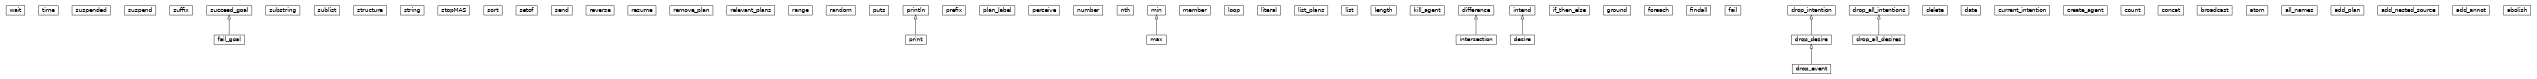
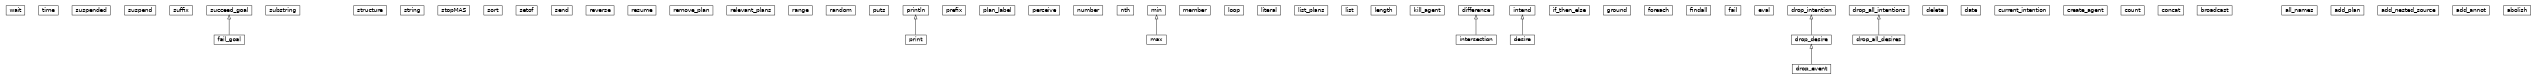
  digraph {
    nodesep=0.25
    ranksep=0.5
    node [fontcolor=black fontname=Helvetica fontsize=14.0 shape=plaintext]
    edge [arrowtail=empty dir=back fontname=Helvetica fontsize=10 headport=p labelfontname=Helvetica labelfontsize=10 tailport=p]
    n1 [label=<<table title="jason.stdlib.wait" border="0" cellborder="1" cellspacing="0" cellpadding="2" port="p" href="./wait.html"> 		<tr><td><table border="0" cellspacing="0" cellpadding="1"> <tr><td align="center" balign="center"> wait </td></tr> 		</table></td></tr> 		</table>>]
    n2 [label=<<table title="jason.stdlib.time" border="0" cellborder="1" cellspacing="0" cellpadding="2" port="p" href="./time.html"> 		<tr><td><table border="0" cellspacing="0" cellpadding="1"> <tr><td align="center" balign="center"> time </td></tr> 		</table></td></tr> 		</table>>]
    n3 [label=<<table title="jason.stdlib.suspended" border="0" cellborder="1" cellspacing="0" cellpadding="2" port="p" href="./suspended.html"> 		<tr><td><table border="0" cellspacing="0" cellpadding="1"> <tr><td align="center" balign="center"> suspended </td></tr> 		</table></td></tr> 		</table>>]
    n4 [label=<<table title="jason.stdlib.suspend" border="0" cellborder="1" cellspacing="0" cellpadding="2" port="p" href="./suspend.html"> 		<tr><td><table border="0" cellspacing="0" cellpadding="1"> <tr><td align="center" balign="center"> suspend </td></tr> 		</table></td></tr> 		</table>>]
    n5 [label=<<table title="jason.stdlib.suffix" border="0" cellborder="1" cellspacing="0" cellpadding="2" port="p" href="./suffix.html"> 		<tr><td><table border="0" cellspacing="0" cellpadding="1"> <tr><td align="center" balign="center"> suffix </td></tr> 		</table></td></tr> 		</table>>]
    n6 [label=<<table title="jason.stdlib.succeed_goal" border="0" cellborder="1" cellspacing="0" cellpadding="2" port="p" href="./succeed_goal.html"> 		<tr><td><table border="0" cellspacing="0" cellpadding="1"> <tr><td align="center" balign="center"> succeed_goal </td></tr> 		</table></td></tr> 		</table>>]
    n7 [label=<<table title="jason.stdlib.fail_goal" border="0" cellborder="1" cellspacing="0" cellpadding="2" port="p" href="./fail_goal.html"> 		<tr><td><table border="0" cellspacing="0" cellpadding="1"> <tr><td align="center" balign="center"> fail_goal </td></tr> 		</table></td></tr> 		</table>>]
    n8 [label=<<table title="jason.stdlib.substring" border="0" cellborder="1" cellspacing="0" cellpadding="2" port="p" href="./substring.html"> 		<tr><td><table border="0" cellspacing="0" cellpadding="1"> <tr><td align="center" balign="center"> substring </td></tr> 		</table></td></tr> 		</table>>]
-   n9 [label=<<table title="jason.stdlib.sublist" border="0" cellborder="1" cellspacing="0" cellpadding="2" port="p" href="./sublist.html"> 		<tr><td><table border="0" cellspacing="0" cellpadding="1"> <tr><td align="center" balign="center"> sublist </td></tr> 		</table></td></tr> 		</table>>]
    n10 [label=<<table title="jason.stdlib.structure" border="0" cellborder="1" cellspacing="0" cellpadding="2" port="p" href="./structure.html"> 		<tr><td><table border="0" cellspacing="0" cellpadding="1"> <tr><td align="center" balign="center"> structure </td></tr> 		</table></td></tr> 		</table>>]
    n11 [label=<<table title="jason.stdlib.string" border="0" cellborder="1" cellspacing="0" cellpadding="2" port="p" href="./string.html"> 		<tr><td><table border="0" cellspacing="0" cellpadding="1"> <tr><td align="center" balign="center"> string </td></tr> 		</table></td></tr> 		</table>>]
    n12 [label=<<table title="jason.stdlib.stopMAS" border="0" cellborder="1" cellspacing="0" cellpadding="2" port="p" href="./stopMAS.html"> 		<tr><td><table border="0" cellspacing="0" cellpadding="1"> <tr><td align="center" balign="center"> stopMAS </td></tr> 		</table></td></tr> 		</table>>]
    n13 [label=<<table title="jason.stdlib.sort" border="0" cellborder="1" cellspacing="0" cellpadding="2" port="p" href="./sort.html"> 		<tr><td><table border="0" cellspacing="0" cellpadding="1"> <tr><td align="center" balign="center"> sort </td></tr> 		</table></td></tr> 		</table>>]
    n14 [label=<<table title="jason.stdlib.setof" border="0" cellborder="1" cellspacing="0" cellpadding="2" port="p" href="./setof.html"> 		<tr><td><table border="0" cellspacing="0" cellpadding="1"> <tr><td align="center" balign="center"> setof </td></tr> 		</table></td></tr> 		</table>>]
    n15 [label=<<table title="jason.stdlib.send" border="0" cellborder="1" cellspacing="0" cellpadding="2" port="p" href="./send.html"> 		<tr><td><table border="0" cellspacing="0" cellpadding="1"> <tr><td align="center" balign="center"> send </td></tr> 		</table></td></tr> 		</table>>]
    n16 [label=<<table title="jason.stdlib.reverse" border="0" cellborder="1" cellspacing="0" cellpadding="2" port="p" href="./reverse.html"> 		<tr><td><table border="0" cellspacing="0" cellpadding="1"> <tr><td align="center" balign="center"> reverse </td></tr> 		</table></td></tr> 		</table>>]
    n17 [label=<<table title="jason.stdlib.resume" border="0" cellborder="1" cellspacing="0" cellpadding="2" port="p" href="./resume.html"> 		<tr><td><table border="0" cellspacing="0" cellpadding="1"> <tr><td align="center" balign="center"> resume </td></tr> 		</table></td></tr> 		</table>>]
    n18 [label=<<table title="jason.stdlib.remove_plan" border="0" cellborder="1" cellspacing="0" cellpadding="2" port="p" href="./remove_plan.html"> 		<tr><td><table border="0" cellspacing="0" cellpadding="1"> <tr><td align="center" balign="center"> remove_plan </td></tr> 		</table></td></tr> 		</table>>]
    n19 [label=<<table title="jason.stdlib.relevant_plans" border="0" cellborder="1" cellspacing="0" cellpadding="2" port="p" href="./relevant_plans.html"> 		<tr><td><table border="0" cellspacing="0" cellpadding="1"> <tr><td align="center" balign="center"> relevant_plans </td></tr> 		</table></td></tr> 		</table>>]
    n20 [label=<<table title="jason.stdlib.range" border="0" cellborder="1" cellspacing="0" cellpadding="2" port="p" href="./range.html"> 		<tr><td><table border="0" cellspacing="0" cellpadding="1"> <tr><td align="center" balign="center"> range </td></tr> 		</table></td></tr> 		</table>>]
    n21 [label=<<table title="jason.stdlib.random" border="0" cellborder="1" cellspacing="0" cellpadding="2" port="p" href="./random.html"> 		<tr><td><table border="0" cellspacing="0" cellpadding="1"> <tr><td align="center" balign="center"> random </td></tr> 		</table></td></tr> 		</table>>]
    n22 [label=<<table title="jason.stdlib.puts" border="0" cellborder="1" cellspacing="0" cellpadding="2" port="p" href="./puts.html"> 		<tr><td><table border="0" cellspacing="0" cellpadding="1"> <tr><td align="center" balign="center"> puts </td></tr> 		</table></td></tr> 		</table>>]
    n23 [label=<<table title="jason.stdlib.println" border="0" cellborder="1" cellspacing="0" cellpadding="2" port="p" href="./println.html"> 		<tr><td><table border="0" cellspacing="0" cellpadding="1"> <tr><td align="center" balign="center"> println </td></tr> 		</table></td></tr> 		</table>>]
    n24 [label=<<table title="jason.stdlib.print" border="0" cellborder="1" cellspacing="0" cellpadding="2" port="p" href="./print.html"> 		<tr><td><table border="0" cellspacing="0" cellpadding="1"> <tr><td align="center" balign="center"> print </td></tr> 		</table></td></tr> 		</table>>]
    n25 [label=<<table title="jason.stdlib.prefix" border="0" cellborder="1" cellspacing="0" cellpadding="2" port="p" href="./prefix.html"> 		<tr><td><table border="0" cellspacing="0" cellpadding="1"> <tr><td align="center" balign="center"> prefix </td></tr> 		</table></td></tr> 		</table>>]
    n26 [label=<<table title="jason.stdlib.plan_label" border="0" cellborder="1" cellspacing="0" cellpadding="2" port="p" href="./plan_label.html"> 		<tr><td><table border="0" cellspacing="0" cellpadding="1"> <tr><td align="center" balign="center"> plan_label </td></tr> 		</table></td></tr> 		</table>>]
    n27 [label=<<table title="jason.stdlib.perceive" border="0" cellborder="1" cellspacing="0" cellpadding="2" port="p" href="./perceive.html"> 		<tr><td><table border="0" cellspacing="0" cellpadding="1"> <tr><td align="center" balign="center"> perceive </td></tr> 		</table></td></tr> 		</table>>]
    n28 [label=<<table title="jason.stdlib.number" border="0" cellborder="1" cellspacing="0" cellpadding="2" port="p" href="./number.html"> 		<tr><td><table border="0" cellspacing="0" cellpadding="1"> <tr><td align="center" balign="center"> number </td></tr> 		</table></td></tr> 		</table>>]
    n29 [label=<<table title="jason.stdlib.nth" border="0" cellborder="1" cellspacing="0" cellpadding="2" port="p" href="./nth.html"> 		<tr><td><table border="0" cellspacing="0" cellpadding="1"> <tr><td align="center" balign="center"> nth </td></tr> 		</table></td></tr> 		</table>>]
    n30 [label=<<table title="jason.stdlib.min" border="0" cellborder="1" cellspacing="0" cellpadding="2" port="p" href="./min.html"> 		<tr><td><table border="0" cellspacing="0" cellpadding="1"> <tr><td align="center" balign="center"> min </td></tr> 		</table></td></tr> 		</table>>]
    n31 [label=<<table title="jason.stdlib.max" border="0" cellborder="1" cellspacing="0" cellpadding="2" port="p" href="./max.html"> 		<tr><td><table border="0" cellspacing="0" cellpadding="1"> <tr><td align="center" balign="center"> max </td></tr> 		</table></td></tr> 		</table>>]
    n32 [label=<<table title="jason.stdlib.member" border="0" cellborder="1" cellspacing="0" cellpadding="2" port="p" href="./member.html"> 		<tr><td><table border="0" cellspacing="0" cellpadding="1"> <tr><td align="center" balign="center"> member </td></tr> 		</table></td></tr> 		</table>>]
    n33 [label=<<table title="jason.stdlib.loop" border="0" cellborder="1" cellspacing="0" cellpadding="2" port="p" href="./loop.html"> 		<tr><td><table border="0" cellspacing="0" cellpadding="1"> <tr><td align="center" balign="center"> loop </td></tr> 		</table></td></tr> 		</table>>]
    n34 [label=<<table title="jason.stdlib.literal" border="0" cellborder="1" cellspacing="0" cellpadding="2" port="p" href="./literal.html"> 		<tr><td><table border="0" cellspacing="0" cellpadding="1"> <tr><td align="center" balign="center"> literal </td></tr> 		</table></td></tr> 		</table>>]
    n35 [label=<<table title="jason.stdlib.list_plans" border="0" cellborder="1" cellspacing="0" cellpadding="2" port="p" href="./list_plans.html"> 		<tr><td><table border="0" cellspacing="0" cellpadding="1"> <tr><td align="center" balign="center"> list_plans </td></tr> 		</table></td></tr> 		</table>>]
    n36 [label=<<table title="jason.stdlib.list" border="0" cellborder="1" cellspacing="0" cellpadding="2" port="p" href="./list.html"> 		<tr><td><table border="0" cellspacing="0" cellpadding="1"> <tr><td align="center" balign="center"> list </td></tr> 		</table></td></tr> 		</table>>]
    n37 [label=<<table title="jason.stdlib.length" border="0" cellborder="1" cellspacing="0" cellpadding="2" port="p" href="./length.html"> 		<tr><td><table border="0" cellspacing="0" cellpadding="1"> <tr><td align="center" balign="center"> length </td></tr> 		</table></td></tr> 		</table>>]
    n38 [label=<<table title="jason.stdlib.kill_agent" border="0" cellborder="1" cellspacing="0" cellpadding="2" port="p" href="./kill_agent.html"> 		<tr><td><table border="0" cellspacing="0" cellpadding="1"> <tr><td align="center" balign="center"> kill_agent </td></tr> 		</table></td></tr> 		</table>>]
    n39 [label=<<table title="jason.stdlib.intersection" border="0" cellborder="1" cellspacing="0" cellpadding="2" port="p" href="./intersection.html"> 		<tr><td><table border="0" cellspacing="0" cellpadding="1"> <tr><td align="center" balign="center"> intersection </td></tr> 		</table></td></tr> 		</table>>]
    n40 [label=<<table title="jason.stdlib.intend" border="0" cellborder="1" cellspacing="0" cellpadding="2" port="p" href="./intend.html"> 		<tr><td><table border="0" cellspacing="0" cellpadding="1"> <tr><td align="center" balign="center"> intend </td></tr> 		</table></td></tr> 		</table>>]
    n41 [label=<<table title="jason.stdlib.desire" border="0" cellborder="1" cellspacing="0" cellpadding="2" port="p" href="./desire.html"> 		<tr><td><table border="0" cellspacing="0" cellpadding="1"> <tr><td align="center" balign="center"> desire </td></tr> 		</table></td></tr> 		</table>>]
    n42 [label=<<table title="jason.stdlib.if_then_else" border="0" cellborder="1" cellspacing="0" cellpadding="2" port="p" href="./if_then_else.html"> 		<tr><td><table border="0" cellspacing="0" cellpadding="1"> <tr><td align="center" balign="center"> if_then_else </td></tr> 		</table></td></tr> 		</table>>]
    n43 [label=<<table title="jason.stdlib.ground" border="0" cellborder="1" cellspacing="0" cellpadding="2" port="p" href="./ground.html"> 		<tr><td><table border="0" cellspacing="0" cellpadding="1"> <tr><td align="center" balign="center"> ground </td></tr> 		</table></td></tr> 		</table>>]
    n44 [label=<<table title="jason.stdlib.foreach" border="0" cellborder="1" cellspacing="0" cellpadding="2" port="p" href="./foreach.html"> 		<tr><td><table border="0" cellspacing="0" cellpadding="1"> <tr><td align="center" balign="center"> foreach </td></tr> 		</table></td></tr> 		</table>>]
    n45 [label=<<table title="jason.stdlib.findall" border="0" cellborder="1" cellspacing="0" cellpadding="2" port="p" href="./findall.html"> 		<tr><td><table border="0" cellspacing="0" cellpadding="1"> <tr><td align="center" balign="center"> findall </td></tr> 		</table></td></tr> 		</table>>]
    n46 [label=<<table title="jason.stdlib.fail" border="0" cellborder="1" cellspacing="0" cellpadding="2" port="p" href="./fail.html"> 		<tr><td><table border="0" cellspacing="0" cellpadding="1"> <tr><td align="center" balign="center"> fail </td></tr> 		</table></td></tr> 		</table>>]
+   n47 [label=<<table title="jason.stdlib.eval" border="0" cellborder="1" cellspacing="0" cellpadding="2" port="p" href="./eval.html"> 		<tr><td><table border="0" cellspacing="0" cellpadding="1"> <tr><td align="center" balign="center"> eval </td></tr> 		</table></td></tr> 		</table>>]
    n48 [label=<<table title="jason.stdlib.drop_intention" border="0" cellborder="1" cellspacing="0" cellpadding="2" port="p" href="./drop_intention.html"> 		<tr><td><table border="0" cellspacing="0" cellpadding="1"> <tr><td align="center" balign="center"> drop_intention </td></tr> 		</table></td></tr> 		</table>>]
    n49 [label=<<table title="jason.stdlib.drop_desire" border="0" cellborder="1" cellspacing="0" cellpadding="2" port="p" href="./drop_desire.html"> 		<tr><td><table border="0" cellspacing="0" cellpadding="1"> <tr><td align="center" balign="center"> drop_desire </td></tr> 		</table></td></tr> 		</table>>]
    n50 [label=<<table title="jason.stdlib.drop_event" border="0" cellborder="1" cellspacing="0" cellpadding="2" port="p" href="./drop_event.html"> 		<tr><td><table border="0" cellspacing="0" cellpadding="1"> <tr><td align="center" balign="center"> drop_event </td></tr> 		</table></td></tr> 		</table>>]
    n51 [label=<<table title="jason.stdlib.drop_all_intentions" border="0" cellborder="1" cellspacing="0" cellpadding="2" port="p" href="./drop_all_intentions.html"> 		<tr><td><table border="0" cellspacing="0" cellpadding="1"> <tr><td align="center" balign="center"> drop_all_intentions </td></tr> 		</table></td></tr> 		</table>>]
    n52 [label=<<table title="jason.stdlib.drop_all_desires" border="0" cellborder="1" cellspacing="0" cellpadding="2" port="p" href="./drop_all_desires.html"> 		<tr><td><table border="0" cellspacing="0" cellpadding="1"> <tr><td align="center" balign="center"> drop_all_desires </td></tr> 		</table></td></tr> 		</table>>]
    n53 [label=<<table title="jason.stdlib.difference" border="0" cellborder="1" cellspacing="0" cellpadding="2" port="p" href="./difference.html"> 		<tr><td><table border="0" cellspacing="0" cellpadding="1"> <tr><td align="center" balign="center"> difference </td></tr> 		</table></td></tr> 		</table>>]
    n54 [label=<<table title="jason.stdlib.delete" border="0" cellborder="1" cellspacing="0" cellpadding="2" port="p" href="./delete.html"> 		<tr><td><table border="0" cellspacing="0" cellpadding="1"> <tr><td align="center" balign="center"> delete </td></tr> 		</table></td></tr> 		</table>>]
    n55 [label=<<table title="jason.stdlib.date" border="0" cellborder="1" cellspacing="0" cellpadding="2" port="p" href="./date.html"> 		<tr><td><table border="0" cellspacing="0" cellpadding="1"> <tr><td align="center" balign="center"> date </td></tr> 		</table></td></tr> 		</table>>]
    n56 [label=<<table title="jason.stdlib.current_intention" border="0" cellborder="1" cellspacing="0" cellpadding="2" port="p" href="./current_intention.html"> 		<tr><td><table border="0" cellspacing="0" cellpadding="1"> <tr><td align="center" balign="center"> current_intention </td></tr> 		</table></td></tr> 		</table>>]
    n57 [label=<<table title="jason.stdlib.create_agent" border="0" cellborder="1" cellspacing="0" cellpadding="2" port="p" href="./create_agent.html"> 		<tr><td><table border="0" cellspacing="0" cellpadding="1"> <tr><td align="center" balign="center"> create_agent </td></tr> 		</table></td></tr> 		</table>>]
    n58 [label=<<table title="jason.stdlib.count" border="0" cellborder="1" cellspacing="0" cellpadding="2" port="p" href="./count.html"> 		<tr><td><table border="0" cellspacing="0" cellpadding="1"> <tr><td align="center" balign="center"> count </td></tr> 		</table></td></tr> 		</table>>]
    n59 [label=<<table title="jason.stdlib.concat" border="0" cellborder="1" cellspacing="0" cellpadding="2" port="p" href="./concat.html"> 		<tr><td><table border="0" cellspacing="0" cellpadding="1"> <tr><td align="center" balign="center"> concat </td></tr> 		</table></td></tr> 		</table>>]
    n60 [label=<<table title="jason.stdlib.broadcast" border="0" cellborder="1" cellspacing="0" cellpadding="2" port="p" href="./broadcast.html"> 		<tr><td><table border="0" cellspacing="0" cellpadding="1"> <tr><td align="center" balign="center"> broadcast </td></tr> 		</table></td></tr> 		</table>>]
-   n61 [label=<<table title="jason.stdlib.atom" border="0" cellborder="1" cellspacing="0" cellpadding="2" port="p" href="./atom.html"> 		<tr><td><table border="0" cellspacing="0" cellpadding="1"> <tr><td align="center" balign="center"> atom </td></tr> 		</table></td></tr> 		</table>>]
    n62 [label=<<table title="jason.stdlib.all_names" border="0" cellborder="1" cellspacing="0" cellpadding="2" port="p" href="./all_names.html"> 		<tr><td><table border="0" cellspacing="0" cellpadding="1"> <tr><td align="center" balign="center"> all_names </td></tr> 		</table></td></tr> 		</table>>]
    n63 [label=<<table title="jason.stdlib.add_plan" border="0" cellborder="1" cellspacing="0" cellpadding="2" port="p" href="./add_plan.html"> 		<tr><td><table border="0" cellspacing="0" cellpadding="1"> <tr><td align="center" balign="center"> add_plan </td></tr> 		</table></td></tr> 		</table>>]
    n64 [label=<<table title="jason.stdlib.add_nested_source" border="0" cellborder="1" cellspacing="0" cellpadding="2" port="p" href="./add_nested_source.html"> 		<tr><td><table border="0" cellspacing="0" cellpadding="1"> <tr><td align="center" balign="center"> add_nested_source </td></tr> 		</table></td></tr> 		</table>>]
    n65 [label=<<table title="jason.stdlib.add_annot" border="0" cellborder="1" cellspacing="0" cellpadding="2" port="p" href="./add_annot.html"> 		<tr><td><table border="0" cellspacing="0" cellpadding="1"> <tr><td align="center" balign="center"> add_annot </td></tr> 		</table></td></tr> 		</table>>]
    n66 [label=<<table title="jason.stdlib.abolish" border="0" cellborder="1" cellspacing="0" cellpadding="2" port="p" href="./abolish.html"> 		<tr><td><table border="0" cellspacing="0" cellpadding="1"> <tr><td align="center" balign="center"> abolish </td></tr> 		</table></td></tr> 		</table>>]
    n6 -> n7
    n23 -> n24
    n30 -> n31
    n40 -> n41
    n48 -> n49
    n49 -> n50
    n51 -> n52
    n53 -> n39
  }
